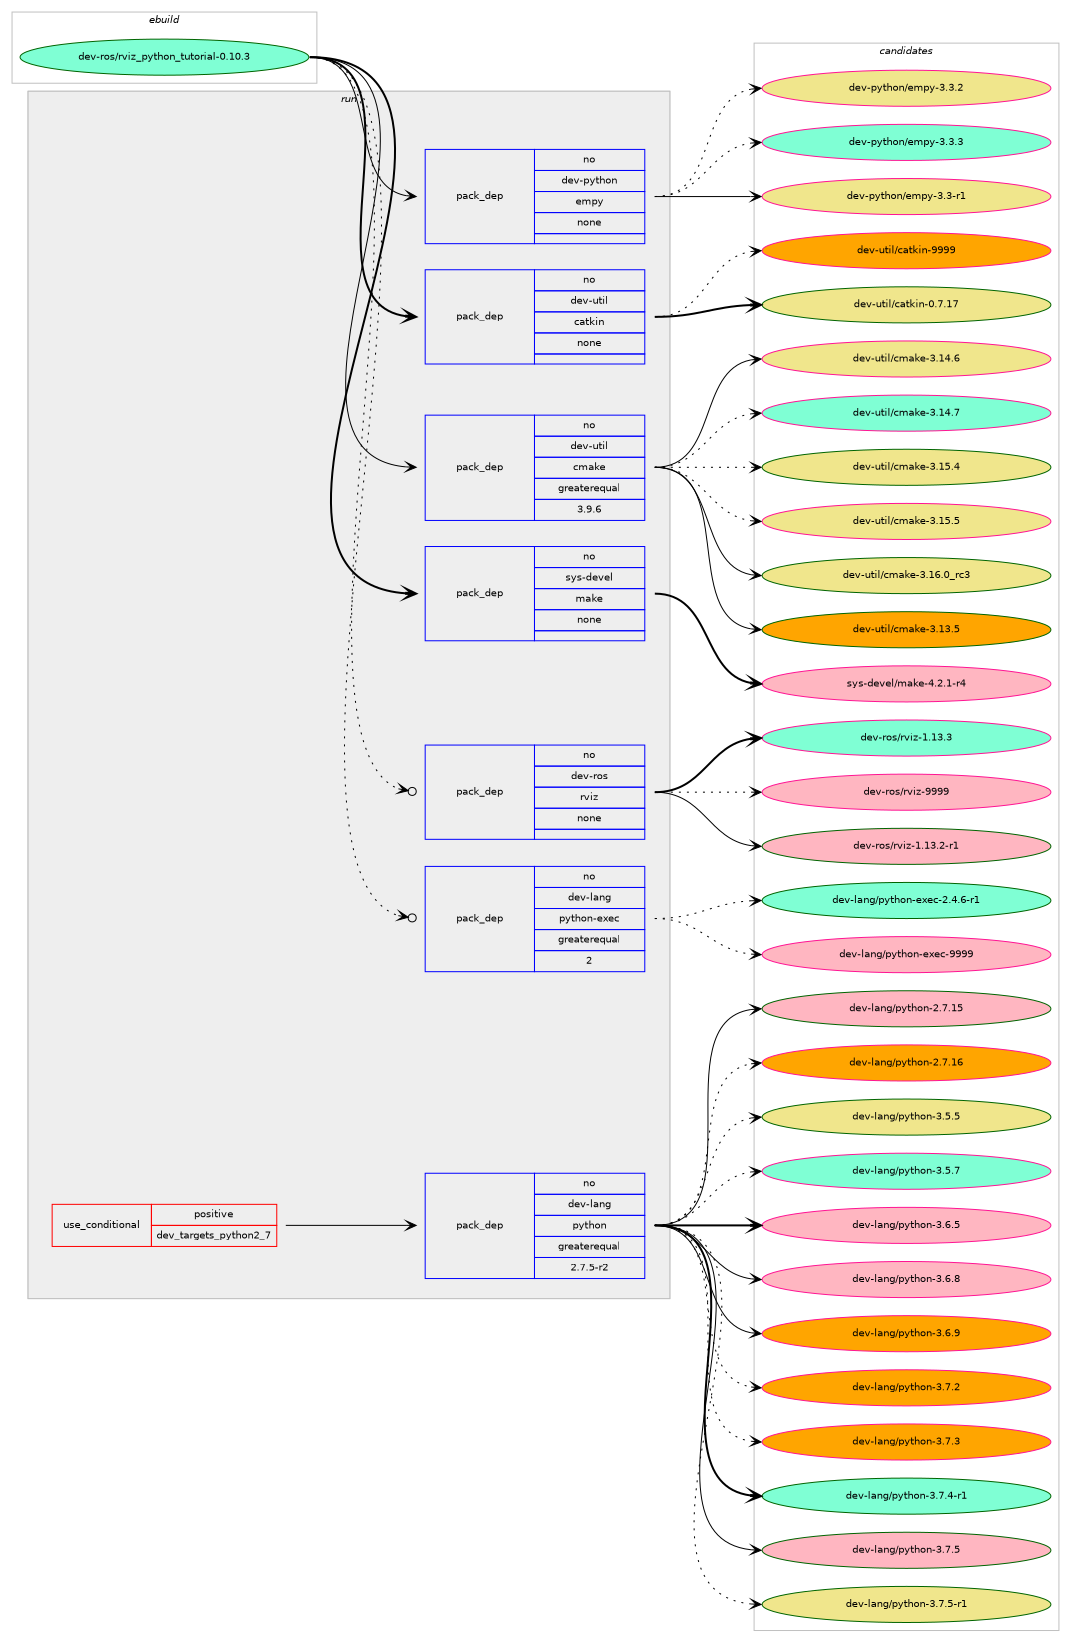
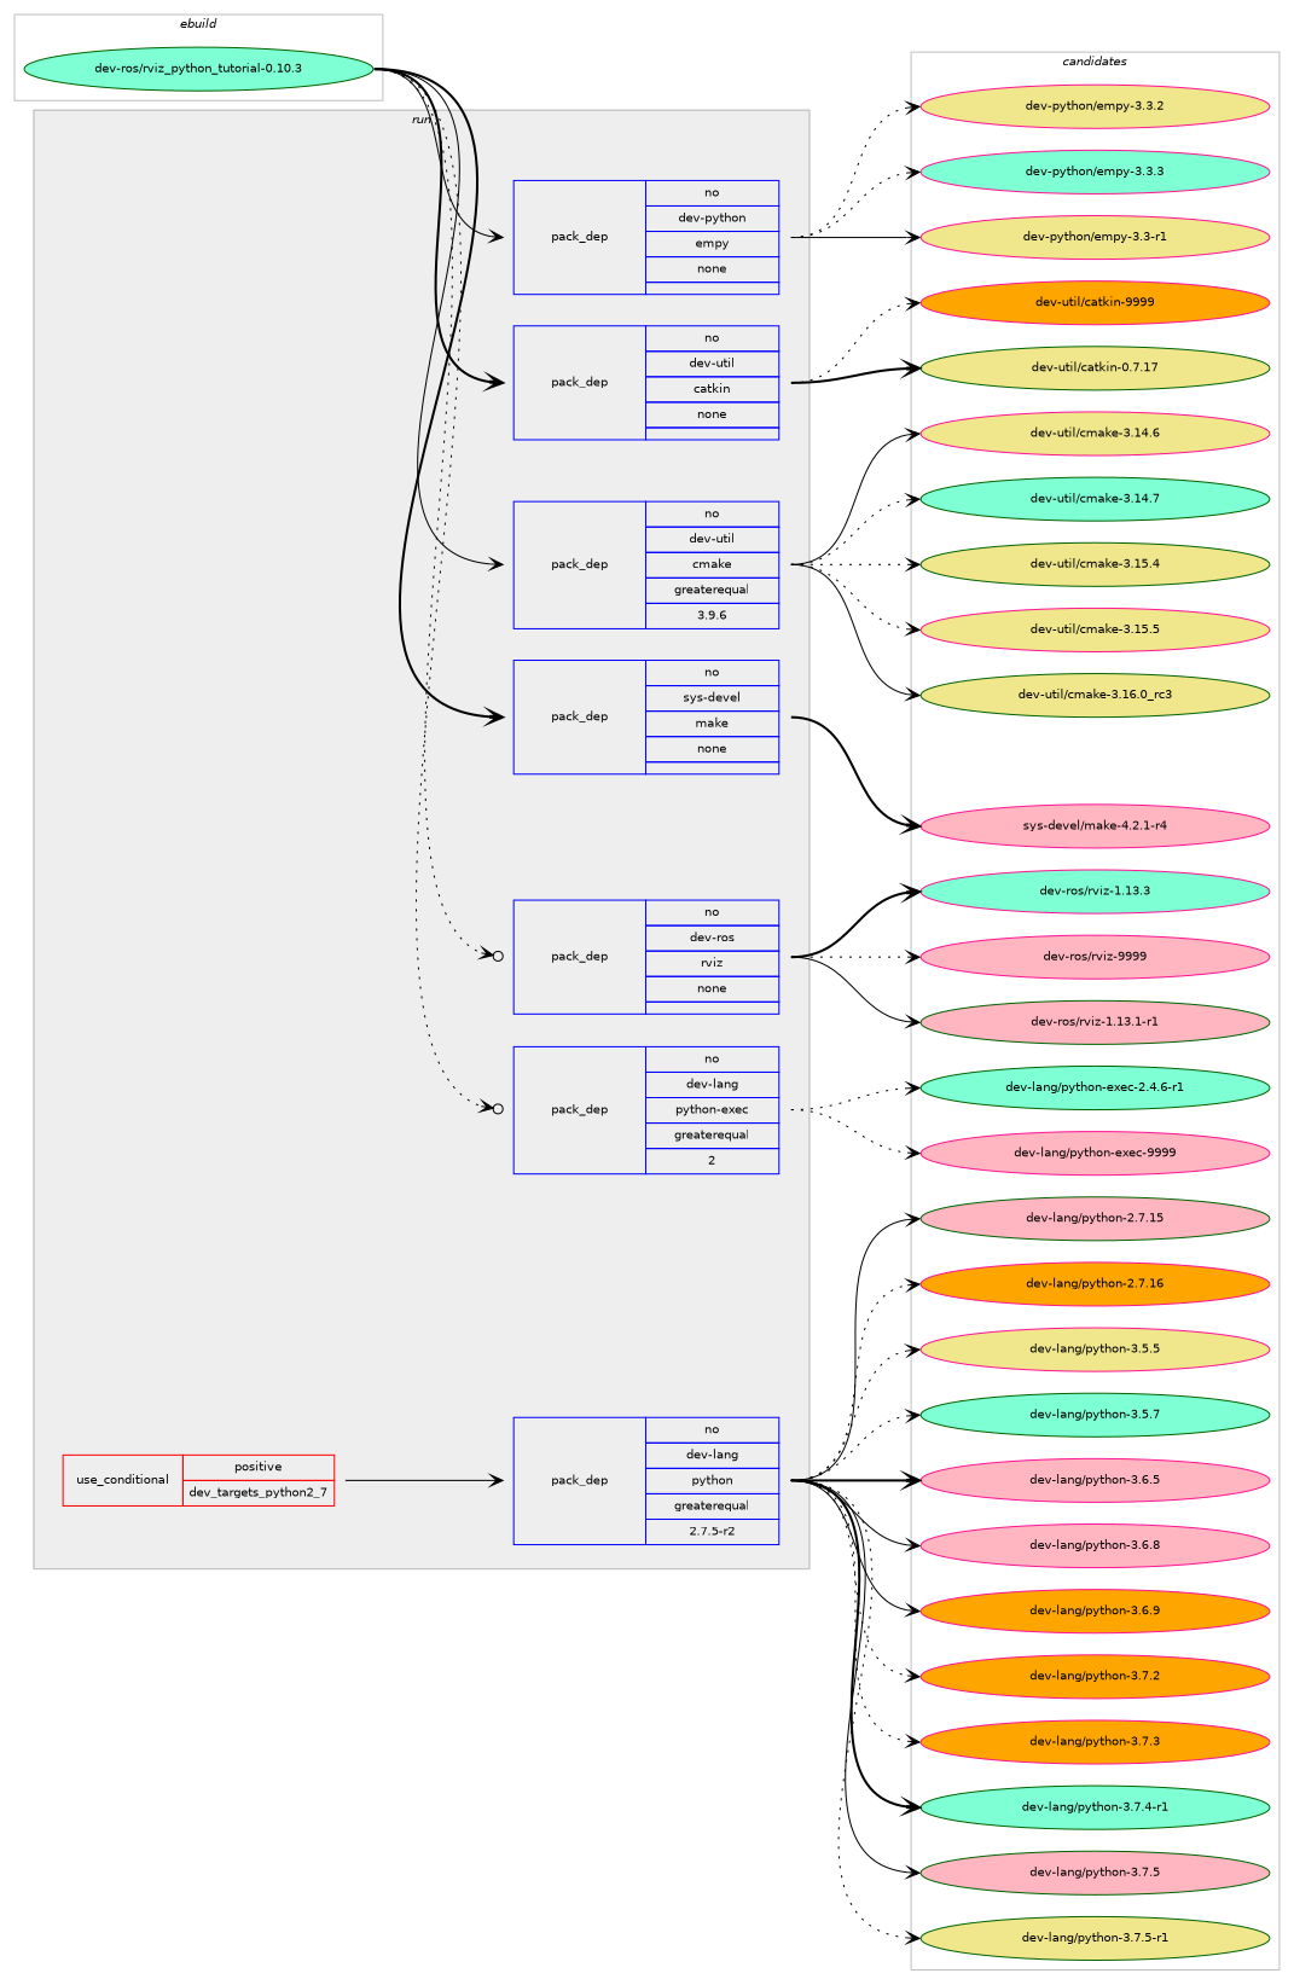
  digraph {
    compound=true
    concentrate=true
    fontname=Helvetica
    fontsize=10
    newrank=true
    rankdir=LR
    ranksep=1.5
    node [color=deeppink fillcolor=khaki fontname=Helvetica fontsize=10 style=filled]
    edge [arrowhead=vee headport=w style=dotted tailport=e weight=100]
    n1 [color=darkgreen fillcolor=aquamarine label="dev-ros/rviz_python_tutorial-0.10.3" width=4]
    n2 [color=blue label=<<TABLE BORDER="0" CELLBORDER="1" CELLSPACING="0" CELLPADDING="4" WIDTH="220"><TR><TD ROWSPAN="6" CELLPADDING="30">pack_dep</TD></TR><TR><TD WIDTH="110">no</TD></TR><TR><TD>dev-python</TD></TR><TR><TD>empy</TD></TR><TR><TD>none</TD></TR><TR><TD></TD></TR></TABLE>> shape=none fillcolor="" style=""]
    n3 [color=blue label=<<TABLE BORDER="0" CELLBORDER="1" CELLSPACING="0" CELLPADDING="4" WIDTH="220"><TR><TD ROWSPAN="6" CELLPADDING="30">pack_dep</TD></TR><TR><TD WIDTH="110">no</TD></TR><TR><TD>dev-util</TD></TR><TR><TD>catkin</TD></TR><TR><TD>none</TD></TR><TR><TD></TD></TR></TABLE>> shape=none fillcolor="" style=""]
    n4 [color=blue label=<<TABLE BORDER="0" CELLBORDER="1" CELLSPACING="0" CELLPADDING="4" WIDTH="220"><TR><TD ROWSPAN="6" CELLPADDING="30">pack_dep</TD></TR><TR><TD WIDTH="110">no</TD></TR><TR><TD>dev-util</TD></TR><TR><TD>cmake</TD></TR><TR><TD>greaterequal</TD></TR><TR><TD>3.9.6</TD></TR></TABLE>> shape=none fillcolor="" style=""]
    n5 [color=blue label=<<TABLE BORDER="0" CELLBORDER="1" CELLSPACING="0" CELLPADDING="4" WIDTH="220"><TR><TD ROWSPAN="6" CELLPADDING="30">pack_dep</TD></TR><TR><TD WIDTH="110">no</TD></TR><TR><TD>sys-devel</TD></TR><TR><TD>make</TD></TR><TR><TD>none</TD></TR><TR><TD></TD></TR></TABLE>> shape=none fillcolor="" style=""]
    n6 [color=blue label=<<TABLE BORDER="0" CELLBORDER="1" CELLSPACING="0" CELLPADDING="4" WIDTH="220"><TR><TD ROWSPAN="6" CELLPADDING="30">pack_dep</TD></TR><TR><TD WIDTH="110">no</TD></TR><TR><TD>dev-lang</TD></TR><TR><TD>python</TD></TR><TR><TD>greaterequal</TD></TR><TR><TD>2.7.5-r2</TD></TR></TABLE>> shape=none fillcolor="" style=""]
    n7 [color=red label=<<TABLE BORDER="0" CELLBORDER="1" CELLSPACING="0" CELLPADDING="4"><TR><TD ROWSPAN="3" CELLPADDING="10">use_conditional</TD></TR><TR><TD>positive</TD></TR><TR><TD>dev_targets_python2_7</TD></TR></TABLE>> shape=none fillcolor="" style=""]
    n8 [color=blue label=<<TABLE BORDER="0" CELLBORDER="1" CELLSPACING="0" CELLPADDING="4" WIDTH="220"><TR><TD ROWSPAN="6" CELLPADDING="30">pack_dep</TD></TR><TR><TD WIDTH="110">no</TD></TR><TR><TD>dev-lang</TD></TR><TR><TD>python-exec</TD></TR><TR><TD>greaterequal</TD></TR><TR><TD>2</TD></TR></TABLE>> shape=none fillcolor="" style=""]
    n9 [color=blue label=<<TABLE BORDER="0" CELLBORDER="1" CELLSPACING="0" CELLPADDING="4" WIDTH="220"><TR><TD ROWSPAN="6" CELLPADDING="30">pack_dep</TD></TR><TR><TD WIDTH="110">no</TD></TR><TR><TD>dev-ros</TD></TR><TR><TD>rviz</TD></TR><TR><TD>none</TD></TR><TR><TD></TD></TR></TABLE>> shape=none fillcolor="" style=""]
    n10 [label="dev-python/empy-3.3-r1" width=4]
    n11 [label="dev-python/empy-3.3.2" width=4]
    n12 [fillcolor=aquamarine label="dev-python/empy-3.3.3" width=4]
    n13 [color=darkgreen label="dev-util/catkin-0.7.17" width=4]
    n14 [fillcolor=orange label="dev-util/catkin-9999" width=4]
-   n15 [color=darkgreen fillcolor=orange label="dev-util/cmake-3.13.5" width=4]
    n16 [label="dev-util/cmake-3.14.6" width=4]
-   n17 [fillcolor=aquamarine label="dev-util/cmake-3.14.7" width=4]
+   n17 [color=darkgreen fillcolor=aquamarine label="dev-util/cmake-3.14.7" width=4]
    n18 [color=darkgreen label="dev-util/cmake-3.15.4" width=4]
    n19 [label="dev-util/cmake-3.15.5" width=4]
    n20 [color=darkgreen label="dev-util/cmake-3.16.0_rc3" width=4]
    n21 [fillcolor=lightpink label="sys-devel/make-4.2.1-r4" width=4]
    n22 [color=darkgreen fillcolor=lightpink label="dev-lang/python-2.7.15" width=4]
    n23 [fillcolor=orange label="dev-lang/python-2.7.16" width=4]
-   n24 [color=darkgreen label="dev-lang/python-3.5.5" width=4]
-   n25 [fillcolor=aquamarine label="dev-lang/python-3.5.7" width=4]
+   n24 [label="dev-lang/python-3.5.5" width=4]
+   n25 [color=darkgreen fillcolor=aquamarine label="dev-lang/python-3.5.7" width=4]
    n26 [fillcolor=lightpink label="dev-lang/python-3.6.5" width=4]
    n27 [fillcolor=lightpink label="dev-lang/python-3.6.8" width=4]
    n28 [fillcolor=orange label="dev-lang/python-3.6.9" width=4]
    n29 [fillcolor=orange label="dev-lang/python-3.7.2" width=4]
    n30 [fillcolor=orange label="dev-lang/python-3.7.3" width=4]
    n31 [color=darkgreen fillcolor=aquamarine label="dev-lang/python-3.7.4-r1" width=4]
    n32 [color=darkgreen fillcolor=lightpink label="dev-lang/python-3.7.5" width=4]
    n33 [color=darkgreen label="dev-lang/python-3.7.5-r1" width=4]
    n34 [color=darkgreen fillcolor=aquamarine label="dev-lang/python-exec-2.4.6-r1" width=4]
    n35 [fillcolor=lightpink label="dev-lang/python-exec-9999" width=4]
-   n36 [color=darkgreen fillcolor=lightpink label="dev-ros/rviz-1.13.2-r1" width=4]
+   n36 [color=darkgreen fillcolor=lightpink label="dev-ros/rviz-1.13.1-r1" width=4]
    n37 [fillcolor=aquamarine label="dev-ros/rviz-1.13.3" width=4]
    n38 [fillcolor=lightpink label="dev-ros/rviz-9999" width=4]
    subgraph cluster_1 {
      color=gray
      label=<<i>ebuild</i>>
      rank=same
      n1
    }
    subgraph cluster_2 {
      color=gray
      label=<<i>dependencies</i>>
      subgraph cluster_3 {
        color=gray
        fillcolor="#eeeeee"
        label=<<i>compile</i>>
        style=filled
        subgraph sub_4 {
          color=gray
          fillcolor="#eeeeee"
          label=<<i>compile</i>>
          style=filled
          n2
        }
        subgraph sub_5 {
          color=gray
          fillcolor="#eeeeee"
          label=<<i>compile</i>>
          style=filled
          n3
        }
        subgraph sub_6 {
          color=gray
          fillcolor="#eeeeee"
          label=<<i>compile</i>>
          style=filled
          n4
        }
        subgraph sub_7 {
          color=gray
          fillcolor="#eeeeee"
          label=<<i>compile</i>>
          style=filled
          n5
        }
      }
      subgraph cluster_8 {
        color=gray
        fillcolor="#eeeeee"
        label=<<i>compile and run</i>>
        style=filled
        subgraph sub_9 {
          color=gray
          fillcolor="#eeeeee"
          label=<<i>compile and run</i>>
          style=filled
          n7
          subgraph sub_10 {
            color=gray
            fillcolor="#eeeeee"
            label=<<i>compile and run</i>>
            style=filled
            n6
          }
        }
        subgraph sub_11 {
          color=gray
          fillcolor="#eeeeee"
          label=<<i>compile and run</i>>
          style=filled
          n8
        }
        subgraph sub_12 {
          color=gray
          fillcolor="#eeeeee"
          label=<<i>compile and run</i>>
          style=filled
          n9
        }
      }
      subgraph cluster_13 {
        color=gray
        fillcolor="#eeeeee"
        label=<<i>run</i>>
        style=filled
      }
    }
    subgraph cluster_14 {
      color=gray
      label=<<i>candidates</i>>
      rank=same
      subgraph sub_15 {
        color=black
        label=<<i>candidates</i>>
        nodesep=1
        rank=same
        n10
        n11
        n12
      }
      subgraph sub_16 {
        color=black
        label=<<i>candidates</i>>
        nodesep=1
        rank=same
        n13
        n14
      }
      subgraph sub_17 {
        color=black
        label=<<i>candidates</i>>
        nodesep=1
        rank=same
-       n15
        n16
        n17
        n18
        n19
        n20
      }
      subgraph sub_18 {
        color=black
        label=<<i>candidates</i>>
        nodesep=1
        rank=same
        n21
      }
      subgraph sub_19 {
        color=black
        label=<<i>candidates</i>>
        nodesep=1
        rank=same
        n22
        n23
        n24
        n25
        n26
        n27
        n28
        n29
        n30
        n31
        n32
        n33
      }
      subgraph sub_20 {
        color=black
        label=<<i>candidates</i>>
        nodesep=1
        rank=same
        n34
        n35
      }
      subgraph sub_21 {
        color=black
        label=<<i>candidates</i>>
        nodesep=1
        rank=same
        n36
        n37
        n38
      }
    }
    n1 -> n2 [style=solid weight=20]
    n1 -> n3 [style=bold weight=20]
    n1 -> n4 [style=solid weight=20]
    n1 -> n5 [style=bold weight=20]
    n1 -> n8 [arrowhead=odotvee weight=20]
    n1 -> n9 [arrowhead=odotvee weight=20]
    n2 -> n10 [style=solid]
    n2 -> n11
    n2 -> n12
    n3 -> n13 [style=bold]
    n3 -> n14
-   n4 -> n15 [style=solid]
    n4 -> n16 [style=solid]
    n4 -> n17
    n4 -> n18
    n4 -> n19
    n4 -> n20 [style=solid]
    n5 -> n21 [style=bold]
    n6 -> n22 [style=solid]
    n6 -> n23
    n6 -> n24
    n6 -> n25
    n6 -> n26 [style=bold]
    n6 -> n27 [style=solid]
    n6 -> n28 [style=solid]
    n6 -> n29
    n6 -> n30
    n6 -> n31 [style=bold]
    n6 -> n32 [style=solid]
    n6 -> n33
    n7 -> n6 [style=solid weight=20]
    n8 -> n34
    n8 -> n35
    n9 -> n36 [style=solid]
    n9 -> n37 [style=bold]
    n9 -> n38
  }
